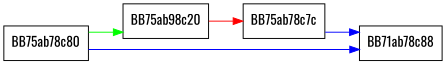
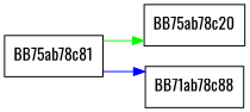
  digraph {
    fontname=Oswald
    rankdir=LR
    splines=ortho
    node [fontname=Oswald shape=box]
    edge [color=blue fontname=Oswald]
-   BB75ab78c20 [label=BB75ab98c20]
-   BB75ab78c7c
-   BB75ab78c80
+   BB75ab78c20
+   BB75ab78c80 [label=BB75ab78c81]
    n4 [label=BB71ab78c88]
-   BB75ab78c20 -> BB75ab78c7c [color=red]
-   BB75ab78c7c -> n4
    BB75ab78c80 -> BB75ab78c20 [color=green]
    BB75ab78c80 -> n4
  }
